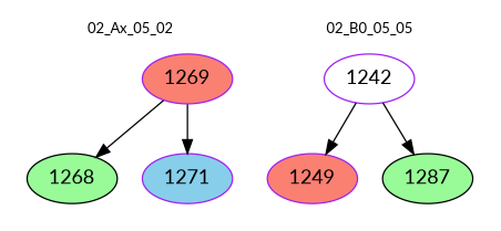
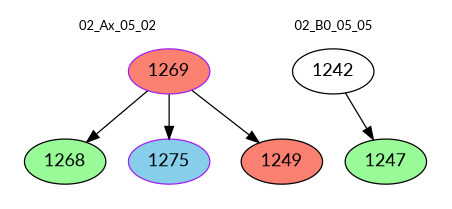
  digraph {
    fontname=Lato
    node [color=purple fillcolor=salmon fontname=Lato style=filled]
    edge [color=black fontname=Lato]
    n1 [label=1269]
    n2 [color=black fillcolor=palegreen label=1268]
-   n3 [fillcolor=skyblue label=1271]
-   n4 [fillcolor=white label=1242]
-   n5 [color=black fillcolor=palegreen label=1287]
-   n6 [label=1249]
+   n3 [fillcolor=skyblue label=1275]
+   n4 [color=black fillcolor=white label=1242]
+   n5 [color=black fillcolor=palegreen label=1247]
+   n6 [color=black label=1249]
    subgraph cluster_1 {
      color=white
      fontsize=10
      label="02_Ax_05_02"
      n1
      n2
      n3
    }
    subgraph cluster_2 {
      color=white
      fontsize=10
      label="02_B0_05_05"
      n4
      n5
      n6
    }
    n1 -> n2
    n1 -> n3
    n4 -> n5
-   n4 -> n6
+   n1 -> n6
  }
